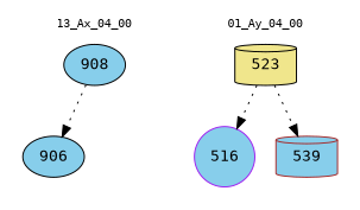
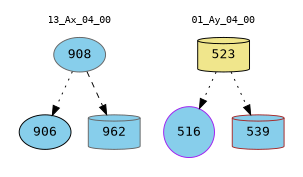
  digraph {
    fontname="DejaVu Sans Mono"
    node [color=gray40 fillcolor=skyblue fontname="DejaVu Sans Mono" shape=cylinder style=filled]
    edge [color=black fontname="DejaVu Sans Mono" style=dotted]
-   n1 [color=black label=908 shape=ellipse]
+   n1 [label=908 shape=ellipse]
    n2 [color=black label=906 shape=ellipse]
+   n3 [label=962]
    n4 [color=black fillcolor=khaki label=523]
    n5 [color=purple label=516 shape=circle]
    n6 [color=brown label=539]
    subgraph cluster_1 {
      color=white
      fontsize=10
      label="13_Ax_04_00"
      n1
      n2
+     n3
    }
    subgraph cluster_2 {
      color=white
      fontsize=10
      label="01_Ay_04_00"
      n4
      n5
      n6
    }
    n1 -> n2
+   n1 -> n3 [style=dashed]
    n4 -> n5
    n4 -> n6
  }
